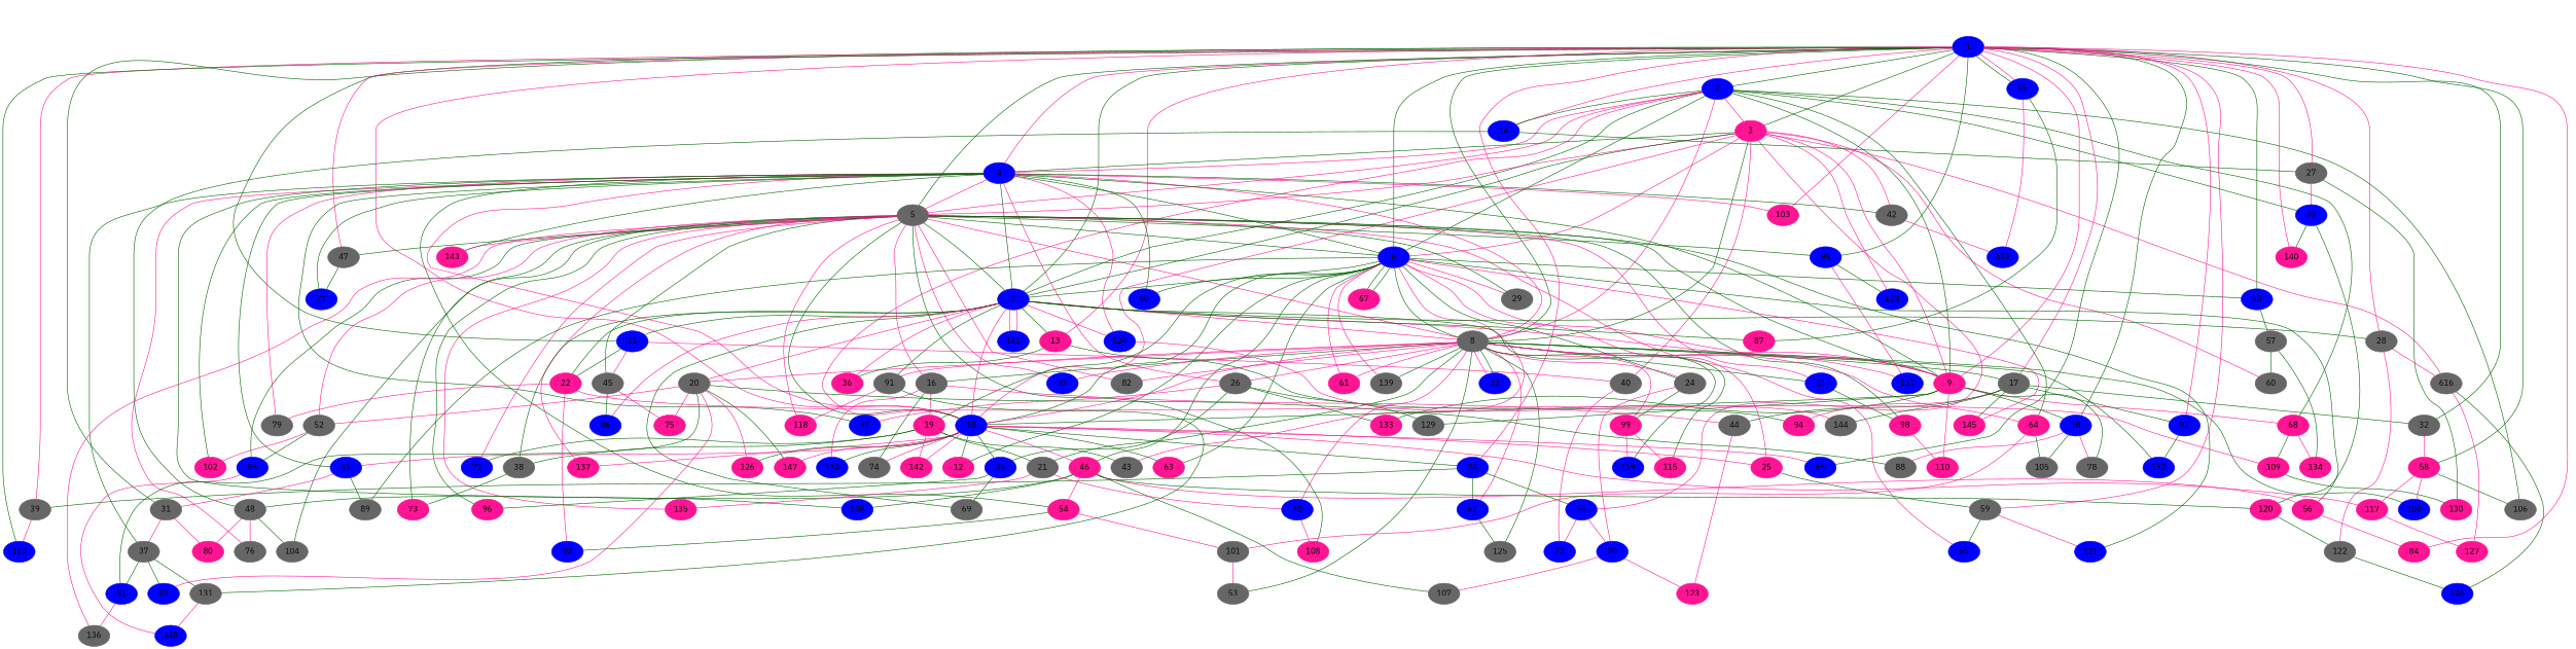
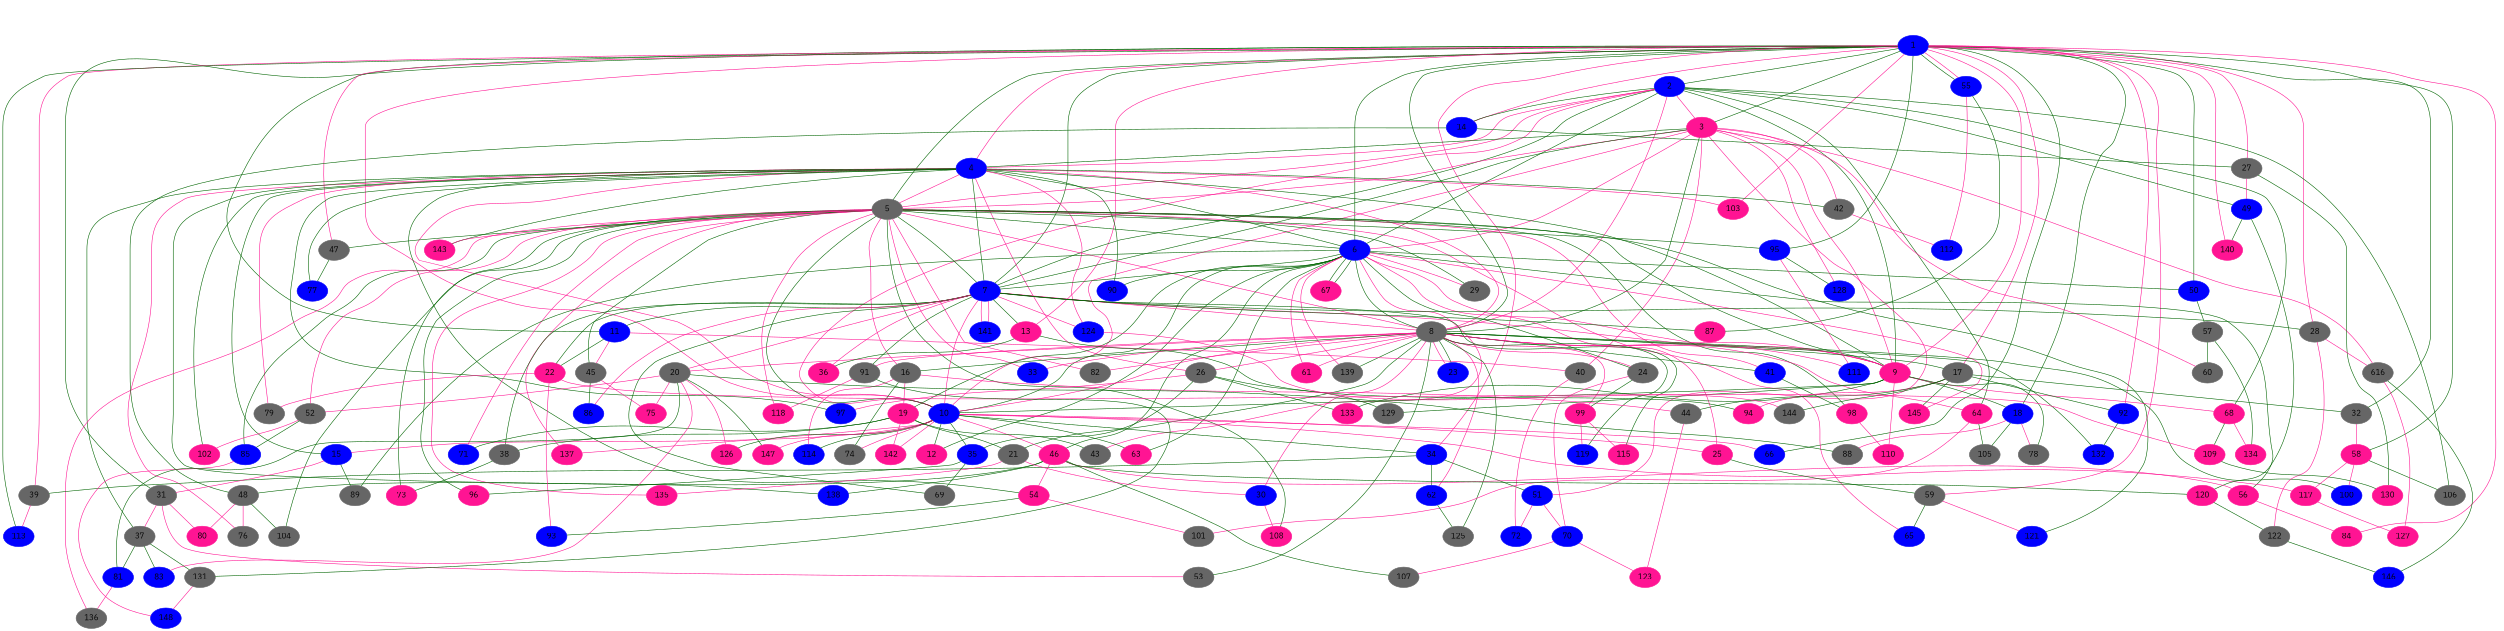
  graph {
    fontname="IBM Plex Sans"
    node [color=blue fontname="IBM Plex Sans" style=filled]
    edge [color=darkgreen fontname="IBM Plex Sans"]
    1
    2
    3 [color=deeppink]
    4
    5 [color=gray40]
    6
    7
    8 [color=gray40]
    9 [color=deeppink]
    10
    11
    13 [color=deeppink]
    14
    17 [color=gray40]
    18
    27 [color=gray40]
    28 [color=gray40]
    31 [color=gray40]
    32 [color=gray40]
    34
    39 [color=gray40]
    47 [color=gray40]
    50
    55
    58 [color=deeppink]
    59 [color=gray40]
    66
    84 [color=deeppink]
    92
    95
    103 [color=deeppink]
    113
    140 [color=deeppink]
    49
    64 [color=deeppink]
    68 [color=deeppink]
    106 [color=gray40]
    40 [color=gray40]
    42 [color=gray40]
    51
    60 [color=gray40]
    n42 [color=gray40 label=616]
    128
    15
    26 [color=gray40]
    37 [color=gray40]
    54 [color=deeppink]
    76 [color=gray40]
    77
    79 [color=gray40]
    90
    97
    102 [color=deeppink]
    124
    138
    143 [color=deeppink]
    16 [color=gray40]
    29 [color=gray40]
    33
    41
    45 [color=gray40]
    52 [color=gray40]
    65
    71
    73 [color=deeppink]
    82 [color=gray40]
    85
    96 [color=deeppink]
    98 [color=deeppink]
    104 [color=gray40]
    108 [color=deeppink]
    118 [color=deeppink]
    121
    135 [color=deeppink]
    136 [color=gray40]
    137 [color=deeppink]
    12 [color=deeppink]
    19 [color=deeppink]
    24 [color=gray40]
    25 [color=deeppink]
    43 [color=gray40]
    46 [color=deeppink]
    56 [color=deeppink]
    61 [color=deeppink]
    63 [color=deeppink]
    67 [color=deeppink]
    89 [color=gray40]
    139 [color=gray40]
    145 [color=deeppink]
    20 [color=gray40]
    22 [color=deeppink]
    36 [color=deeppink]
    38 [color=gray40]
    69 [color=gray40]
    86
    87 [color=deeppink]
    91 [color=gray40]
    115 [color=deeppink]
    141
    21 [color=gray40]
    23
    30
    53 [color=gray40]
    62
    99 [color=deeppink]
    100
    111
    119
    125 [color=gray40]
    132
    78 [color=gray40]
    110 [color=deeppink]
    129 [color=gray40]
    133 [color=deeppink]
    35
    74 [color=gray40]
    114
    117 [color=deeppink]
    126 [color=deeppink]
    142 [color=deeppink]
    147 [color=deeppink]
    94 [color=deeppink]
    48 [color=gray40]
    44 [color=gray40]
    144 [color=gray40]
    88 [color=gray40]
    105 [color=gray40]
    130 [color=deeppink]
    122 [color=gray40]
    80 [color=deeppink]
    57 [color=gray40]
    112
    120 [color=deeppink]
    101 [color=gray40]
    109 [color=deeppink]
    134 [color=deeppink]
    72
    70
    127 [color=deeppink]
    146
    81
    83
    131 [color=gray40]
    93
    75 [color=deeppink]
    148
    107 [color=gray40]
    123 [color=deeppink]
    1 -- 2
    1 -- 3
    1 -- 4 [color=deeppink]
    1 -- 5
    1 -- 6
    1 -- 7
    1 -- 8
    1 -- 9 [color=deeppink]
    1 -- 10 [color=deeppink]
    1 -- 11
    1 -- 13 [color=deeppink]
    1 -- 14 [color=deeppink]
    1 -- 17 [color=deeppink]
    1 -- 18
    1 -- 27 [color=deeppink]
    1 -- 28 [color=deeppink]
    1 -- 31
    1 -- 32
    1 -- 34 [color=deeppink]
    1 -- 39 [color=deeppink]
    1 -- 47 [color=deeppink]
    1 -- 50
    1 -- 55
    1 -- 55 [color=deeppink]
    1 -- 58
    1 -- 59 [color=deeppink]
    1 -- 66
    1 -- 84 [color=deeppink]
    1 -- 92 [color=deeppink]
    1 -- 95
    1 -- 103 [color=deeppink]
    1 -- 113
    1 -- 140 [color=deeppink]
    2 -- 3 [color=deeppink]
    2 -- 4 [color=deeppink]
    2 -- 5 [color=deeppink]
    2 -- 6
    2 -- 7
    2 -- 8 [color=deeppink]
    2 -- 9
    2 -- 10 [color=deeppink]
    2 -- 14
    2 -- 49
    2 -- 64
    2 -- 68
    2 -- 106
    3 -- 4
    3 -- 5 [color=deeppink]
    3 -- 6 [color=deeppink]
    3 -- 7
    3 -- 8
    3 -- 9 [color=deeppink]
    3 -- 10 [color=deeppink]
    3 -- 40 [color=deeppink]
    3 -- 42 [color=deeppink]
    3 -- 51 [color=deeppink]
    3 -- 60 [color=deeppink]
    3 -- n42 [color=deeppink]
    3 -- 128 [color=deeppink]
    4 -- 5 [color=deeppink]
    4 -- 6
    4 -- 7
    4 -- 8 [color=deeppink]
    4 -- 9
    4 -- 10 [color=deeppink]
    4 -- 103 [color=deeppink]
    4 -- 42
    4 -- 15
    4 -- 26 [color=deeppink]
    4 -- 37
    4 -- 54
    4 -- 76 [color=deeppink]
    4 -- 77
    4 -- 79 [color=deeppink]
    4 -- 90
    4 -- 97
    4 -- 102
    4 -- 124 [color=deeppink]
    4 -- 138
    4 -- 143
    5 -- 6
    5 -- 7
    5 -- 8 [color=deeppink]
    5 -- 9
    5 -- 10
    5 -- 47
    5 -- 95
    5 -- 143 [color=deeppink]
    5 -- 16 [color=deeppink]
    5 -- 29
    5 -- 33 [color=deeppink]
    5 -- 41 [color=deeppink]
    5 -- 45
    5 -- 52 [color=deeppink]
    5 -- 65 [color=deeppink]
    5 -- 71 [color=deeppink]
    5 -- 73
    5 -- 82 [color=deeppink]
    5 -- 85
    5 -- 96
    5 -- 98
    5 -- 104
    5 -- 108
    5 -- 118 [color=deeppink]
    5 -- 121
    5 -- 135 [color=deeppink]
    5 -- 136 [color=deeppink]
    5 -- 137 [color=deeppink]
    6 -- 7
    6 -- 8
    6 -- 9 [color=deeppink]
    6 -- 10
    6 -- 50
    6 -- 90
    6 -- 29 [color=deeppink]
    6 -- 12
    6 -- 19
    6 -- 24
    6 -- 25 [color=deeppink]
    6 -- 43 [color=deeppink]
    6 -- 46
    6 -- 56
    6 -- 61 [color=deeppink]
    6 -- 63
    6 -- 67
    6 -- 67
    6 -- 89
    6 -- 139 [color=deeppink]
    6 -- 145 [color=deeppink]
    7 -- 8 [color=deeppink]
    7 -- 9 [color=deeppink]
    7 -- 10 [color=deeppink]
    7 -- 11
    7 -- 13
    7 -- 28
    7 -- 124 [color=deeppink]
    7 -- 20 [color=deeppink]
    7 -- 22
    7 -- 36 [color=deeppink]
    7 -- 38
    7 -- 69
    7 -- 86 [color=deeppink]
    7 -- 87
    7 -- 91
    7 -- 115
    7 -- 141 [color=deeppink]
    7 -- 141 [color=deeppink]
    8 -- 9 [color=deeppink]
    8 -- 10 [color=deeppink]
    8 -- 17
    8 -- 64 [color=deeppink]
    8 -- 26 [color=deeppink]
    8 -- 16
    8 -- 33 [color=deeppink]
    8 -- 41
    8 -- 82 [color=deeppink]
    8 -- 24 [color=deeppink]
    8 -- 61 [color=deeppink]
    8 -- 139
    8 -- 20 [color=deeppink]
    8 -- 91 [color=deeppink]
    8 -- 21
    8 -- 23 [color=deeppink]
    8 -- 23
    8 -- 30 [color=deeppink]
    8 -- 53
    8 -- 62 [color=deeppink]
    8 -- 99 [color=deeppink]
    8 -- 100
    8 -- 111 [color=deeppink]
    8 -- 119
    8 -- 125
    8 -- 132
    9 -- 10
    9 -- 18
    9 -- 68 [color=deeppink]
    9 -- 78
    9 -- 110 [color=deeppink]
    9 -- 129
    9 -- 133
    10 -- 34
    10 -- 66 [color=deeppink]
    10 -- 15 [color=deeppink]
    10 -- 137 [color=deeppink]
    10 -- 12
    10 -- 25 [color=deeppink]
    10 -- 46 [color=deeppink]
    10 -- 63
    10 -- 35
    10 -- 74 [color=deeppink]
    10 -- 114
    10 -- 117 [color=deeppink]
    10 -- 126
    10 -- 142 [color=deeppink]
    10 -- 147 [color=deeppink]
    11 -- 40 [color=deeppink]
    11 -- 45 [color=deeppink]
    11 -- 22
    13 -- 36
    13 -- 94
    14 -- 27
    14 -- 48
    17 -- 32
    17 -- 92
    17 -- 145
    17 -- 94 [color=deeppink]
    17 -- 44
    17 -- 144
    18 -- 78 [color=deeppink]
    18 -- 88 [color=deeppink]
    18 -- 105
    27 -- 49 [color=deeppink]
    27 -- 130
    28 -- n42 [color=deeppink]
    28 -- 122 [color=deeppink]
    31 -- 37 [color=deeppink]
-   101 -- 53 [color=deeppink]
+   31 -- 53 [color=deeppink]
    31 -- 80 [color=deeppink]
    32 -- 58 [color=deeppink]
    34 -- 39
    34 -- 51
    34 -- 62
    39 -- 113 [color=deeppink]
    47 -- 77
    50 -- 57
    55 -- 87
    55 -- 112 [color=deeppink]
    58 -- 106
    58 -- 100 [color=deeppink]
    58 -- 117 [color=deeppink]
    59 -- 65
    59 -- 121 [color=deeppink]
    92 -- 132
    95 -- 128
    95 -- 111 [color=deeppink]
    49 -- 140
    49 -- 120
    64 -- 105
    64 -- 101 [color=deeppink]
    68 -- 109
    68 -- 134 [color=deeppink]
    40 -- 72 [color=deeppink]
    42 -- 112 [color=deeppink]
    51 -- 72 [color=deeppink]
    51 -- 70 [color=deeppink]
    n42 -- 127 [color=deeppink]
    n42 -- 146
    15 -- 31 [color=deeppink]
    15 -- 89
    26 -- 97 [color=deeppink]
    26 -- 129
    26 -- 133
    26 -- 35
    37 -- 81
    37 -- 83
    37 -- 131
    54 -- 101 [color=deeppink]
    54 -- 93
    124 -- 144 [color=deeppink]
    16 -- 19 [color=deeppink]
    16 -- 74
    16 -- 114 [color=deeppink]
    16 -- 44 [color=deeppink]
    41 -- 98
    45 -- 86
    45 -- 75 [color=deeppink]
    52 -- 102 [color=deeppink]
    52 -- 85
    85 -- 148 [color=deeppink]
    98 -- 110 [color=deeppink]
    19 -- 71
    19 -- 43
    19 -- 38
    19 -- 21
    19 -- 142 [color=deeppink]
    24 -- 99
    24 -- 70 [color=deeppink]
    25 -- 59
    46 -- 54 [color=deeppink]
    46 -- 138
    46 -- 56 [color=deeppink]
    46 -- 48
    46 -- 120
    46 -- 107
    56 -- 84 [color=deeppink]
    20 -- 52 [color=deeppink]
    20 -- 126 [color=deeppink]
    20 -- 147
    20 -- 88
    20 -- 81
    20 -- 83 [color=deeppink]
    20 -- 75 [color=deeppink]
    22 -- 79 [color=deeppink]
    22 -- 109 [color=deeppink]
    22 -- 93 [color=deeppink]
    38 -- 73
    91 -- 118 [color=deeppink]
    91 -- 131
    21 -- 135 [color=deeppink]
    21 -- 30 [color=deeppink]
    30 -- 108 [color=deeppink]
    62 -- 125
    99 -- 115 [color=deeppink]
    99 -- 119 [color=deeppink]
    35 -- 96
    35 -- 69
    117 -- 127 [color=deeppink]
    48 -- 76 [color=deeppink]
    48 -- 104
    48 -- 80 [color=deeppink]
    44 -- 123 [color=deeppink]
    122 -- 146
    57 -- 60
    57 -- 134
    120 -- 122
    109 -- 130
    70 -- 107 [color=deeppink]
    70 -- 123 [color=deeppink]
    81 -- 136 [color=deeppink]
    131 -- 148 [color=deeppink]
  }
